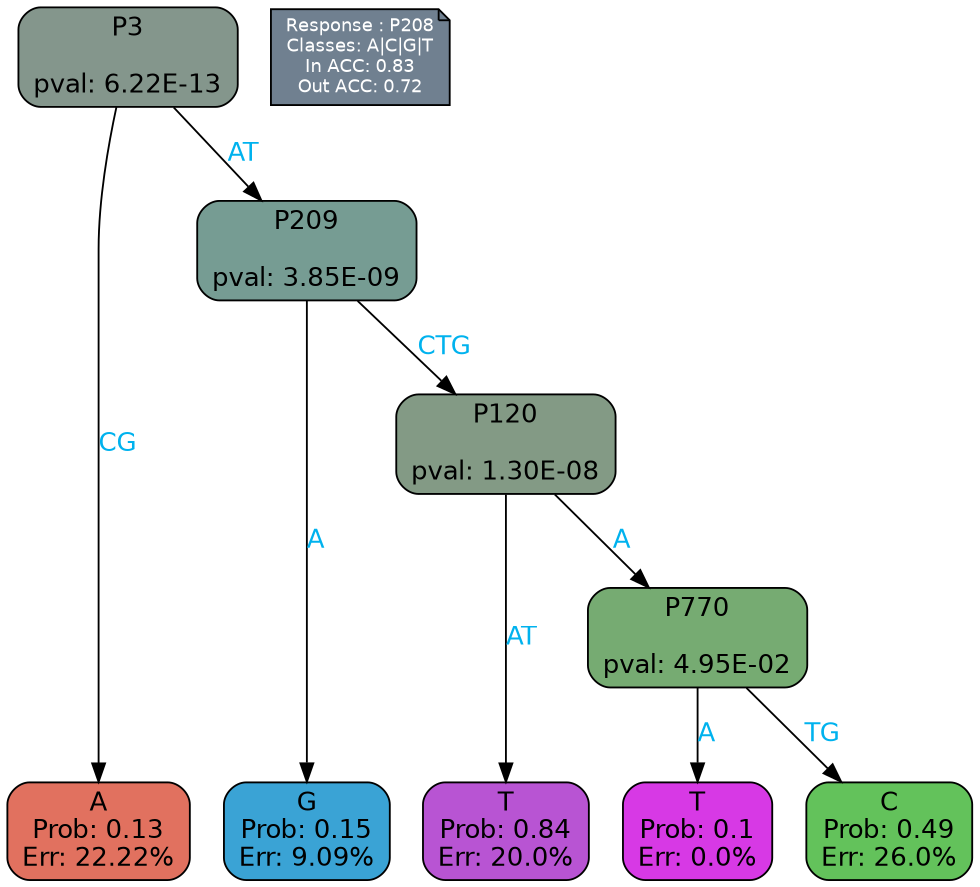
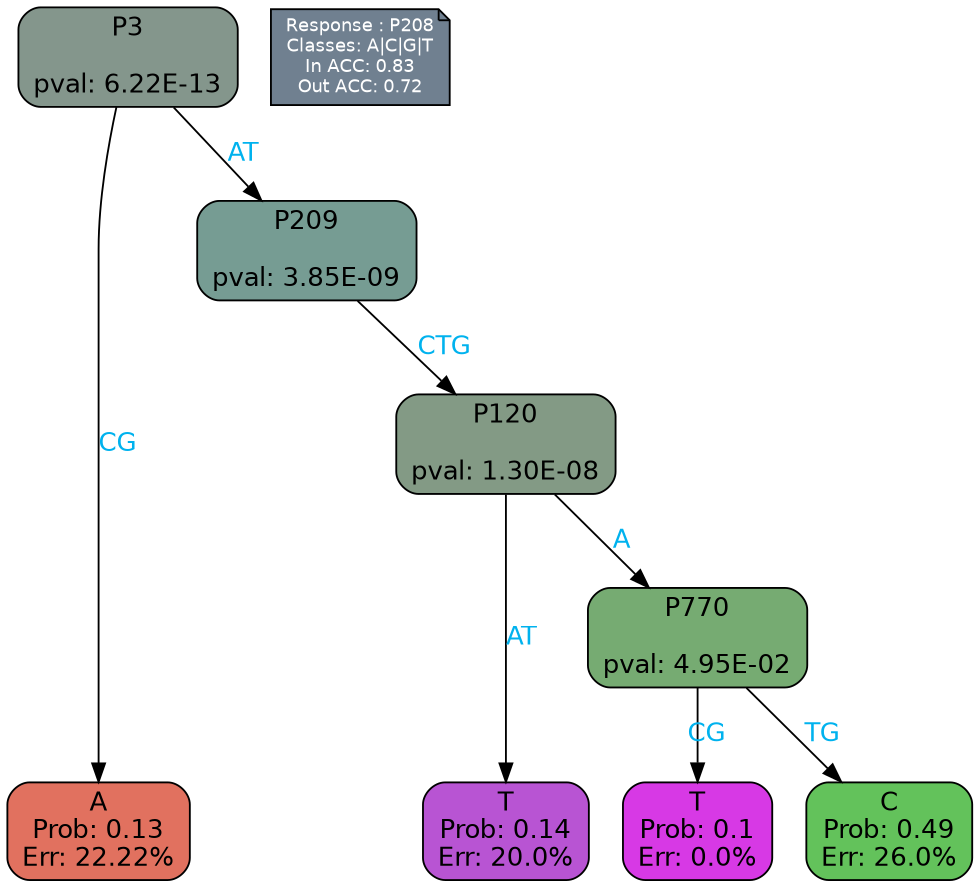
  digraph {
    ranksep=equally
    splines=polylines
    node [color=black fontname=helvetica shape=box style="filled, rounded"]
    edge [fontcolor=deepskyblue2 fontname=helvetica]
-   n1 [fillcolor="#3aa3d5" label="G\nProb: 0.15\nErr: 9.09%"]
    n2 [fillcolor="#d739e5" label="T\nProb: 0.1\nErr: 0.0%"]
    n3 [fillcolor="#63c25b" label="C\nProb: 0.49\nErr: 26.0%"]
-   n4 [fillcolor="#b854d3" label="T\nProb: 0.84\nErr: 20.0%"]
+   n4 [fillcolor="#b854d3" label="T\nProb: 0.14\nErr: 20.0%"]
    n5 [fillcolor="#e1715f" label="A\nProb: 0.13\nErr: 22.22%"]
    n6 [align=left fillcolor=slategray fontcolor=white fontsize=10 label="Response : P208\nClasses: A|C|G|T\nIn ACC: 0.83\nOut ACC: 0.72\n" shape=note style=filled]
    n7 [fillcolor="#84968c" label="P3\n\npval: 6.22E-13"]
    n8 [fillcolor="#769c93" label="P209\n\npval: 3.85E-09"]
    n9 [fillcolor="#839a85" label="P120\n\npval: 1.30E-08"]
    n10 [fillcolor="#76ab72" label="P770\n\npval: 4.95E-02"]
    subgraph sub_1 {
      rank=same
-     n1
      n2
      n3
      n4
      n5
    }
    subgraph sub_2 {
      rank=same
      n6
      n7
    }
    n7 -> n5 [label=CG]
    n7 -> n8 [label=AT]
-   n8 -> n1 [label=A]
    n8 -> n9 [label=CTG]
    n9 -> n4 [label=AT]
    n9 -> n10 [label=A]
-   n10 -> n2 [label=A]
+   n10 -> n2 [label=CG]
    n10 -> n3 [label=TG]
  }
